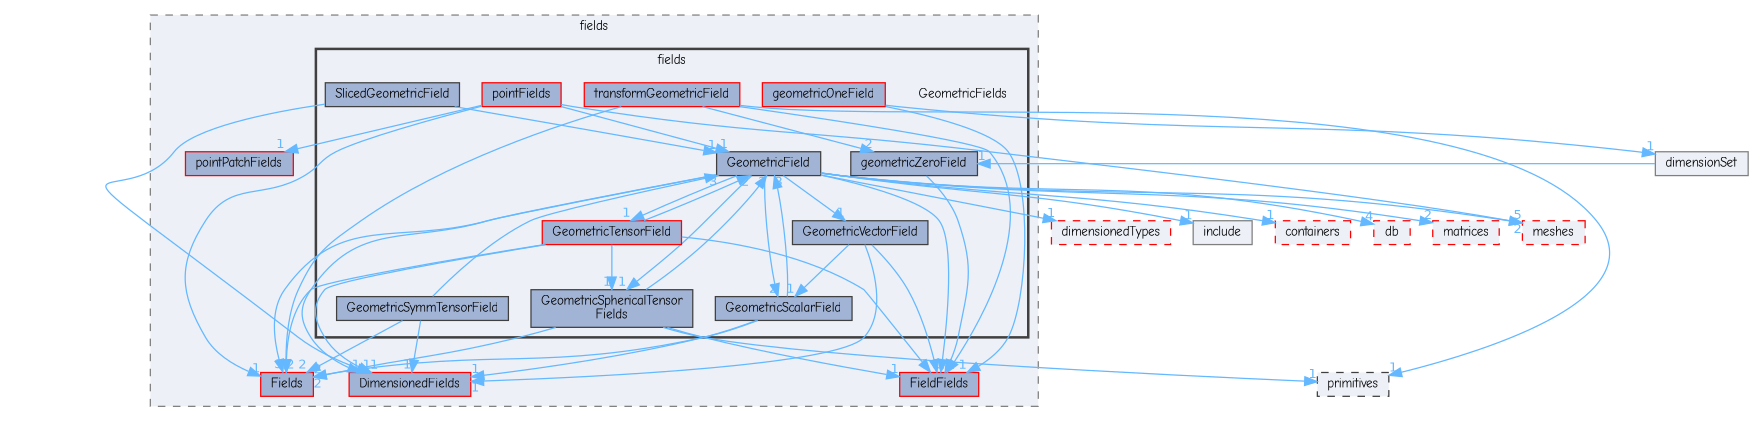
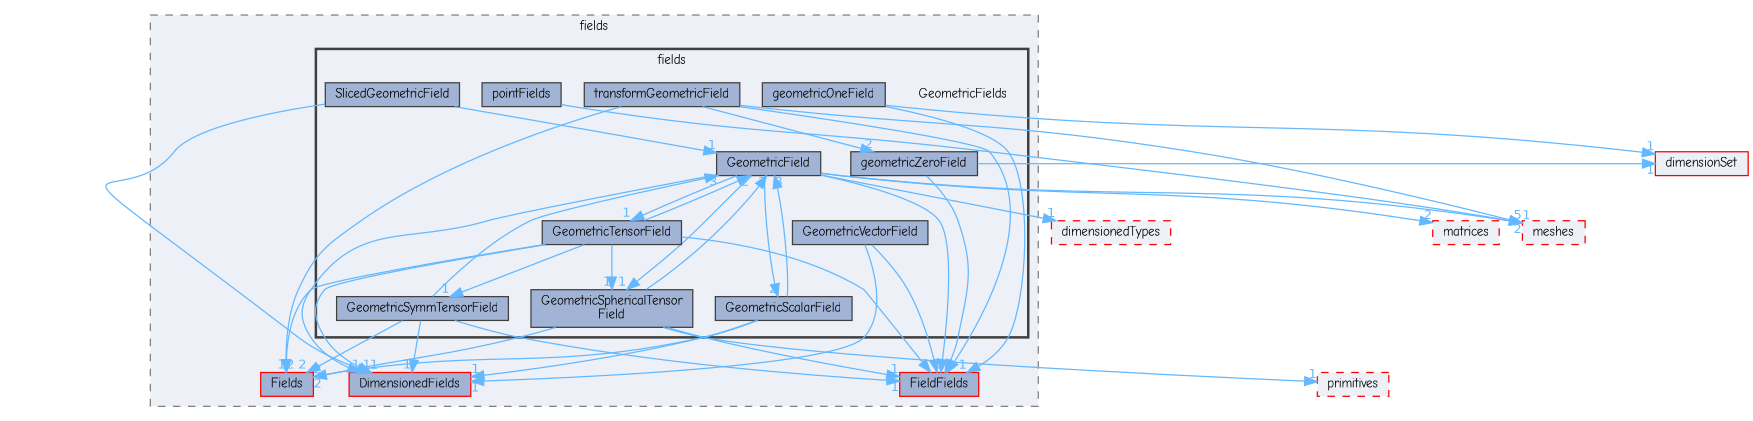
  digraph {
    compound=true
    fontname="Comic Neue"
    node [fontname="Comic Neue" fontsize=10 shape=box color=grey25 fillcolor="#a2b4d6" style=filled]
    edge [color=steelblue1 fontcolor=steelblue1 fontname="Comic Neue" fontsize=10 headlabel=1 labeldistance=1.5 labelfontname=Helvetica labelfontsize=10]
    n1 [height=0.2 label=GeometricFields shape=plaintext width=0.4 color="" fillcolor="" style=""]
    n2 [height=0.2 label=GeometricField width=0.4]
-   n3 [color=red height=0.2 label=geometricOneField width=0.4]
+   n3 [height=0.2 label=geometricOneField width=0.4]
    n4 [height=0.2 label=GeometricScalarField width=0.4]
-   n5 [height=0.2 label="GeometricSphericalTensor\lFields" width=0.4]
+   n5 [height=0.2 label="GeometricSphericalTensor\lField" width=0.4]
    n6 [height=0.2 label=GeometricSymmTensorField width=0.4]
-   n7 [color=red height=0.2 label=GeometricTensorField width=0.4]
+   n7 [height=0.2 label=GeometricTensorField width=0.4]
    n8 [height=0.2 label=GeometricVectorField width=0.4]
    n9 [height=0.2 label=geometricZeroField width=0.4]
-   n10 [color=red height=0.2 label=pointFields width=0.4]
+   n10 [height=0.2 label=pointFields width=0.4]
    n11 [height=0.2 label=SlicedGeometricField width=0.4]
-   n12 [color=red height=0.2 label=transformGeometricField width=0.4]
+   n12 [height=0.2 label=transformGeometricField width=0.4]
    n13 [color=red height=0.2 label=Fields width=0.4]
    n14 [color=red height=0.2 label=DimensionedFields width=0.4]
    n15 [color=red height=0.2 label=FieldFields width=0.4]
-   n16 [color=red height=0.2 label=pointPatchFields width=0.4]
-   n17 [color=red fillcolor="#edf0f7" height=0.2 label=containers style="filled,dashed" width=0.4]
-   n18 [color=red fillcolor="#edf0f7" height=0.2 label=db style="filled,dashed" width=0.4]
    n19 [color=red fillcolor="#edf0f7" height=0.2 label=meshes style="filled,dashed" width=0.4]
    n20 [color=red fillcolor="#edf0f7" height=0.2 label=matrices style="filled,dashed" width=0.4]
    n21 [color=red fillcolor="#edf0f7" height=0.2 label=dimensionedTypes style="filled,dashed" width=0.4]
-   n22 [color=grey50 fillcolor="#edf0f7" height=0.2 label=include width=0.4]
-   n23 [color=grey50 fillcolor="#edf0f7" height=0.2 label=dimensionSet width=0.4]
-   n24 [fillcolor="#edf0f7" height=0.2 label=primitives style="filled,dashed" width=0.4]
+   n23 [color=red fillcolor="#edf0f7" height=0.2 label=dimensionSet width=0.4]
+   n24 [color=red fillcolor="#edf0f7" height=0.2 label=primitives style="filled,dashed" width=0.4]
    subgraph cluster_1 {
      bgcolor="#edf0f7"
      fontsize=10
      label=fields
      pencolor=grey50
      style="filled,dashed"
      n13
      n14
      n15
-     n16
      subgraph cluster_2 {
        bgcolor="#edf0f7"
        fontsize=10
        label=fields
        pencolor=grey25
        style="filled,bold"
        n1
        n2
        n3
        n4
        n5
        n6
        n7
        n8
        n9
        n10
        n11
        n12
      }
    }
    n2 -> n4 [headlabel=2]
    n2 -> n5
    n2 -> n7
-   n2 -> n8
-   n2 -> n13 [headlabel=3]
    n2 -> n14
    n2 -> n15
-   n2 -> n17
-   n2 -> n18 [headlabel=4]
    n2 -> n19 [headlabel=5]
    n2 -> n20 [headlabel=2]
    n2 -> n21
-   n2 -> n22
    n3 -> n15
    n3 -> n23
    n4 -> n2 [headlabel=3]
    n4 -> n13 [headlabel=2]
    n4 -> n14
    n5 -> n2 [headlabel=3]
    n5 -> n13 [headlabel=2]
    n5 -> n15
    n5 -> n24
    n6 -> n2 [headlabel=3]
    n6 -> n13 [headlabel=2]
    n6 -> n14
+   n6 -> n15
    n7 -> n2 [headlabel=2]
    n7 -> n5
+   n7 -> n6
    n7 -> n13 [headlabel=2]
    n7 -> n14
    n7 -> n15
-   n8 -> n4
    n8 -> n14
    n8 -> n15
    n9 -> n15
-   n23 -> n9
-   n10 -> n2
-   n10 -> n13
-   n10 -> n16
+   n9 -> n23
    n10 -> n19 [headlabel=2]
    n11 -> n2
    n11 -> n14
    n12 -> n9 [headlabel=2]
    n12 -> n13
    n12 -> n15
-   n12 -> n24
+   n12 -> n19
  }
